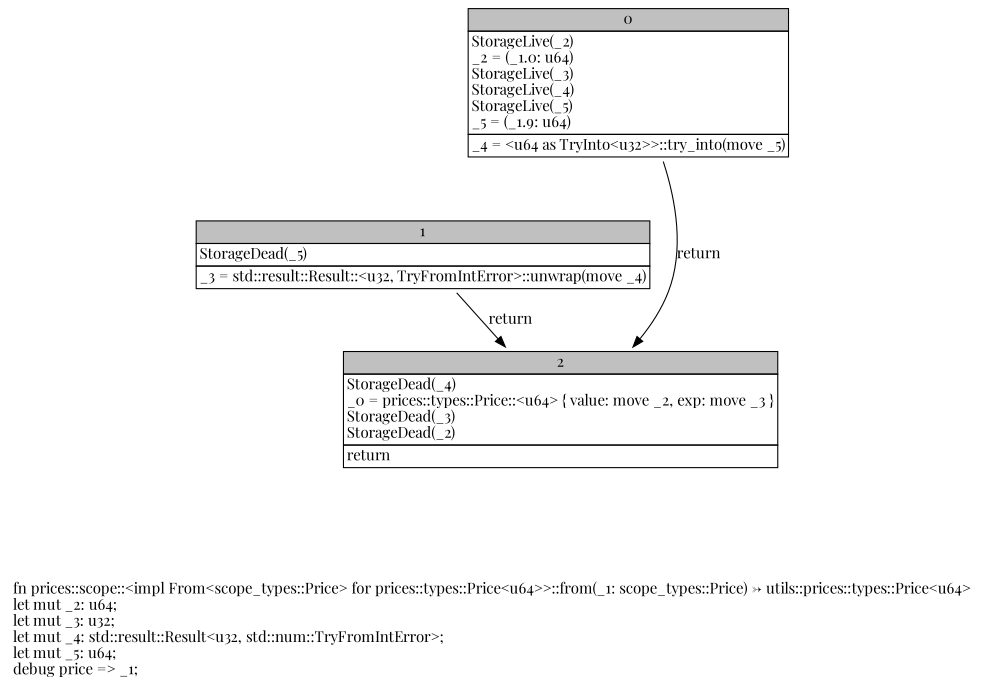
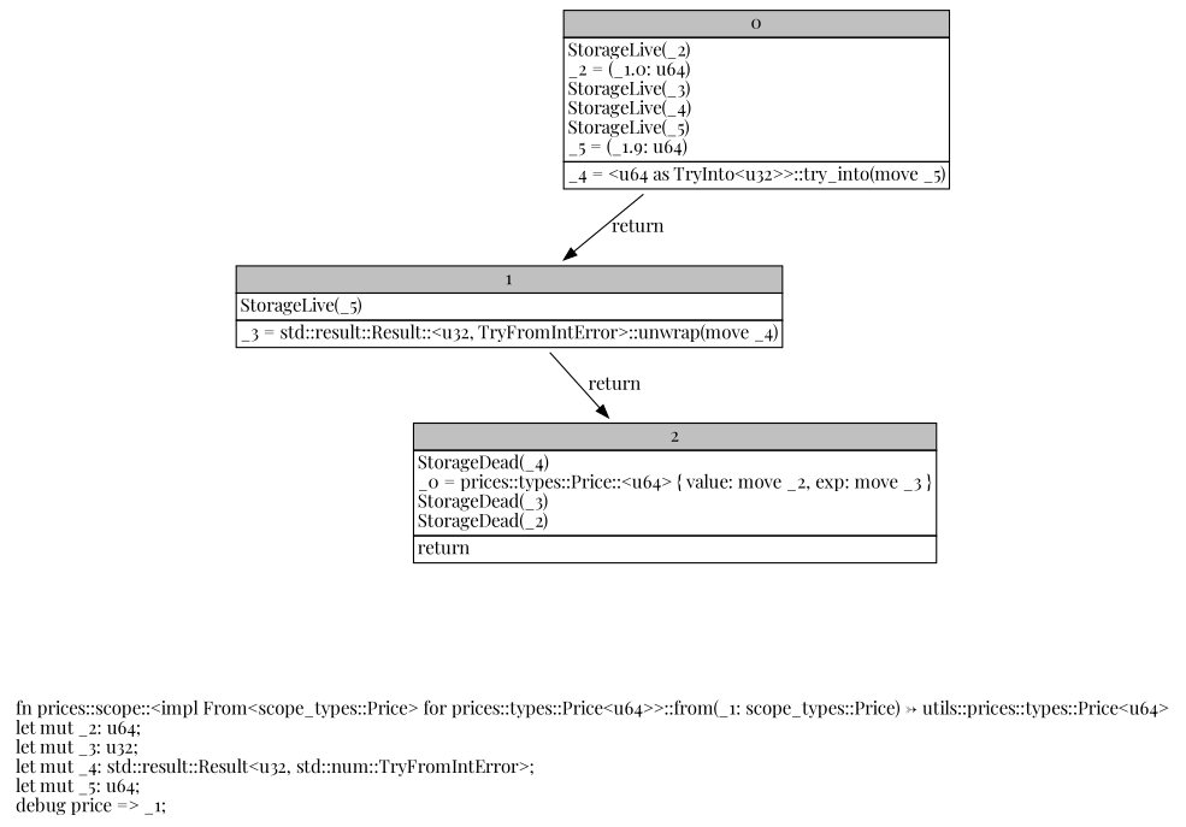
  digraph {
    fontname="Playfair Display"
    label=<fn prices::scope::&lt;impl From&lt;scope_types::Price&gt; for prices::types::Price&lt;u64&gt;&gt;::from(_1: scope_types::Price) -&gt; utils::prices::types::Price&lt;u64&gt;<br align="left"/>let mut _2: u64;<br align="left"/>let mut _3: u32;<br align="left"/>let mut _4: std::result::Result&lt;u32, std::num::TryFromIntError&gt;;<br align="left"/>let mut _5: u64;<br align="left"/>debug price =&gt; _1;<br align="left"/>>
    node [fontname="Playfair Display" shape=none]
    edge [fontname="Playfair Display"]
    n1 [label=<<table border="0" cellborder="1" cellspacing="0"><tr><td bgcolor="gray" align="center" colspan="1">0</td></tr><tr><td align="left" balign="left">StorageLive(_2)<br/>_2 = (_1.0: u64)<br/>StorageLive(_3)<br/>StorageLive(_4)<br/>StorageLive(_5)<br/>_5 = (_1.9: u64)<br/></td></tr><tr><td align="left">_4 = &lt;u64 as TryInto&lt;u32&gt;&gt;::try_into(move _5)</td></tr></table>>]
-   n2 [label=<<table border="0" cellborder="1" cellspacing="0"><tr><td bgcolor="gray" align="center" colspan="1">1</td></tr><tr><td align="left" balign="left">StorageDead(_5)<br/></td></tr><tr><td align="left">_3 = std::result::Result::&lt;u32, TryFromIntError&gt;::unwrap(move _4)</td></tr></table>>]
+   n2 [label=<<table border="0" cellborder="1" cellspacing="0"><tr><td bgcolor="gray" align="center" colspan="1">1</td></tr><tr><td align="left" balign="left">StorageLive(_5)<br/></td></tr><tr><td align="left">_3 = std::result::Result::&lt;u32, TryFromIntError&gt;::unwrap(move _4)</td></tr></table>>]
    n3 [label=<<table border="0" cellborder="1" cellspacing="0"><tr><td bgcolor="gray" align="center" colspan="1">2</td></tr><tr><td align="left" balign="left">StorageDead(_4)<br/>_0 = prices::types::Price::&lt;u64&gt; { value: move _2, exp: move _3 }<br/>StorageDead(_3)<br/>StorageDead(_2)<br/></td></tr><tr><td align="left">return</td></tr></table>>]
-   n1 -> n3 [label=return]
+   n1 -> n2 [label=return]
    n2 -> n3 [label=return]
  }
